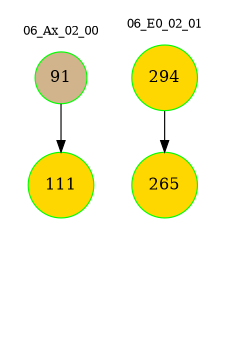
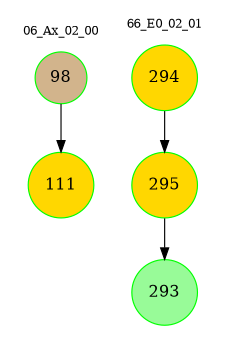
  digraph {
    node [color=green fillcolor=gold shape=circle style=filled]
    edge [color=black]
-   n1 [fillcolor=tan label=91]
+   n1 [fillcolor=tan label=98]
    n2 [label=111]
    n3 [label=294]
-   n4 [label=265]
+   n4 [label=295]
+   n5 [fillcolor=palegreen label=293]
    subgraph cluster_1 {
      color=white
      fontsize=10
      label="06_Ax_02_00"
      n1
      n2
    }
    subgraph cluster_2 {
      color=white
      fontsize=10
-     label="06_E0_02_01"
+     label="66_E0_02_01"
      n3
      n4
+     n5
    }
    n1 -> n2
    n3 -> n4
+   n4 -> n5
  }
